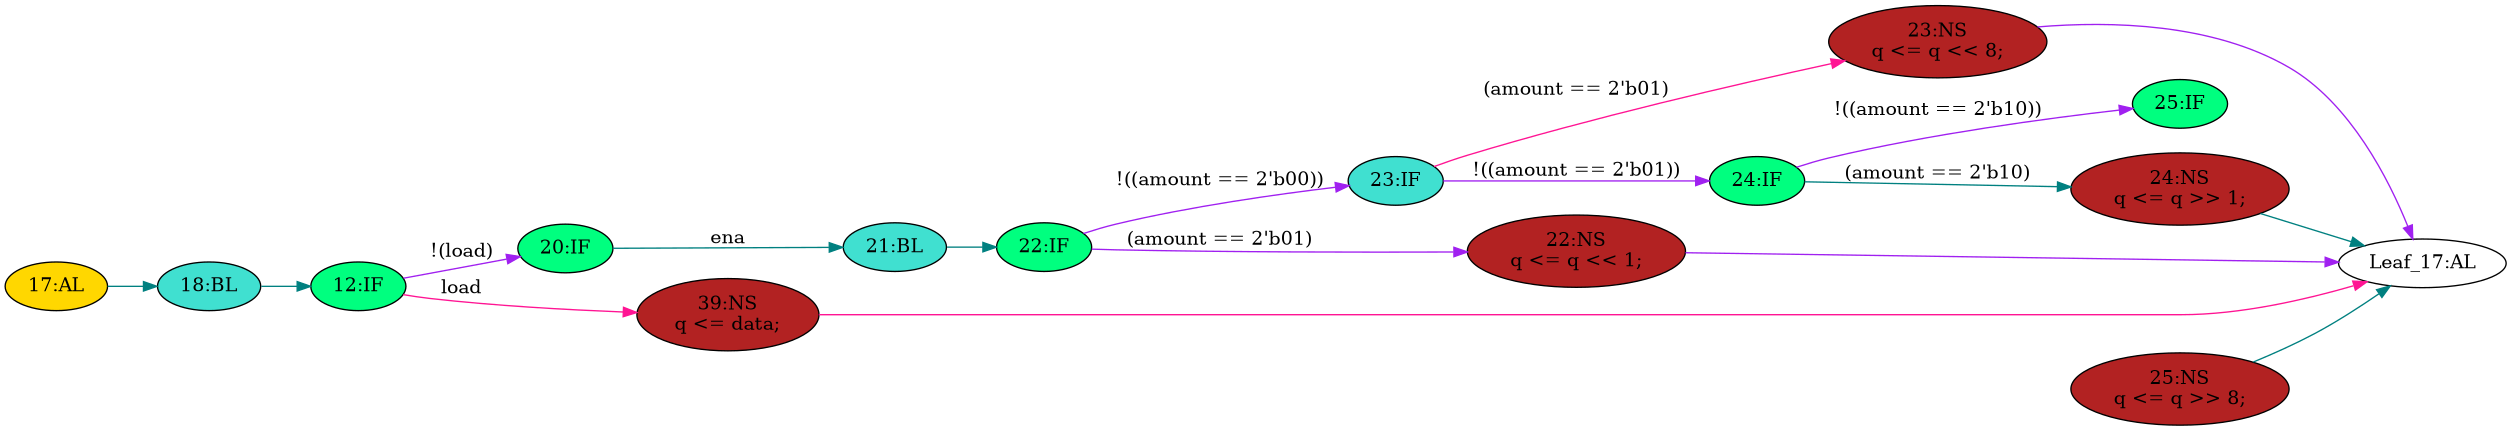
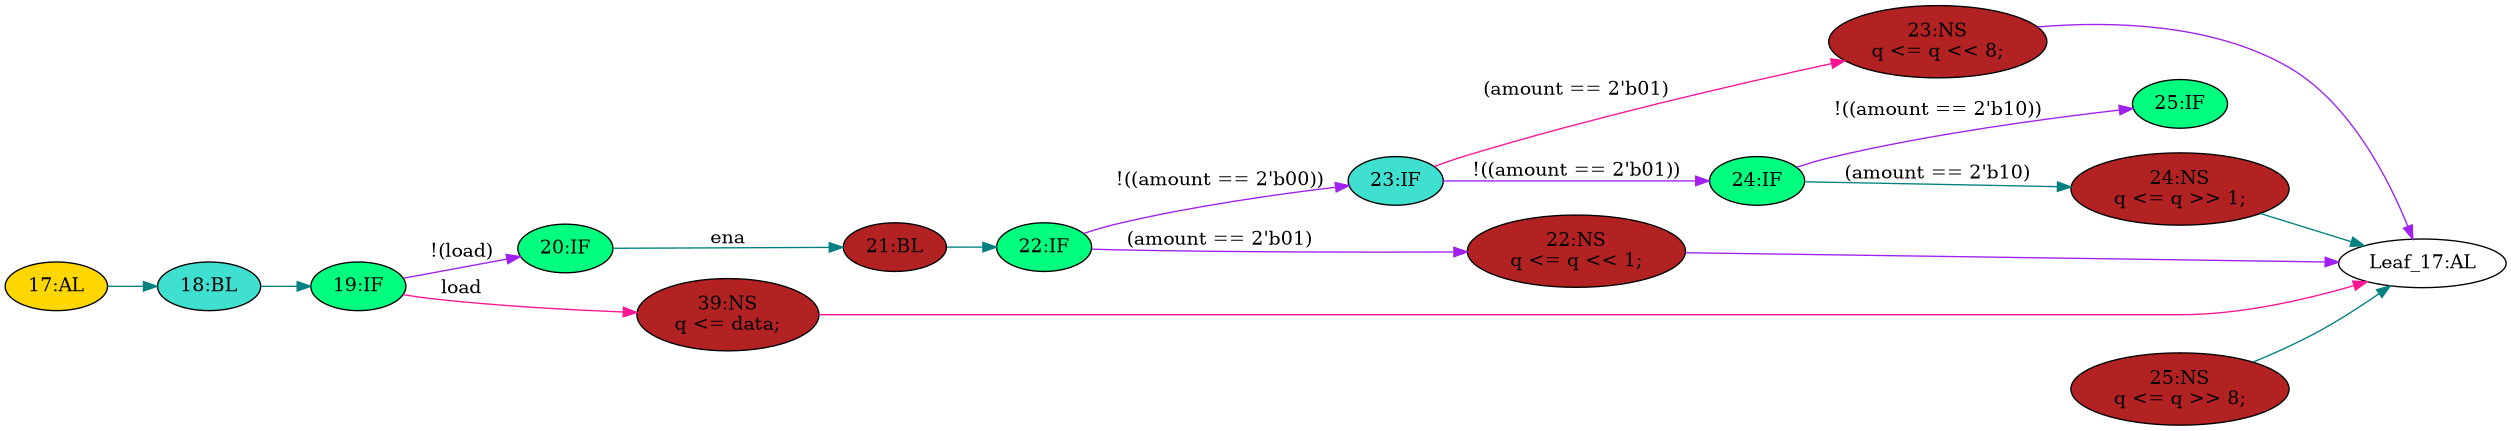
  strict digraph {
    rankdir=LR
    node [fillcolor=springgreen statements="[]" style=filled typ=IfStatement]
    edge [color=teal cond="[]" lineno=None]
    n1 [ast="<pyverilog.vparser.ast.Always object at 0x7f3b7dcb8850>" clk_sens=True fillcolor=gold label="17:AL" sens="['clk']" typ=Always use_var="['load', 'ena', 'amount', 'data', 'q']"]
    n2 [ast="<pyverilog.vparser.ast.Block object at 0x7f3b7dcb8a10>" fillcolor=turquoise label="18:BL" typ=Block]
-   n3 [ast="<pyverilog.vparser.ast.IfStatement object at 0x7f3b7dcb8a50>" label="12:IF"]
+   n3 [ast="<pyverilog.vparser.ast.IfStatement object at 0x7f3b7dcb8a50>" label="19:IF"]
    n4 [ast="<pyverilog.vparser.ast.IfStatement object at 0x7f3b7dcb8ad0>" label="20:IF"]
    n5 [ast="<pyverilog.vparser.ast.NonblockingSubstitution object at 0x7f3b7dca8750>" fillcolor=firebrick label="39:NS\nq <= data;" statements="[<pyverilog.vparser.ast.NonblockingSubstitution object at 0x7f3b7dca8750>]" typ=NonblockingSubstitution]
    n6 [ast="<pyverilog.vparser.ast.IfStatement object at 0x7f3b7dcb8bd0>" fillcolor=turquoise label="23:IF"]
    n7 [ast="<pyverilog.vparser.ast.NonblockingSubstitution object at 0x7f3b7dca8210>" fillcolor=firebrick label="23:NS\nq <= q << 8;" statements="[<pyverilog.vparser.ast.NonblockingSubstitution object at 0x7f3b7dca8210>]" typ=NonblockingSubstitution]
    n8 [ast="<pyverilog.vparser.ast.IfStatement object at 0x7f3b7dcb8c10>" label="24:IF"]
    n9 [def_var="['q']" label="Leaf_17:AL" fillcolor="" statements="" style="" typ=""]
    n10 [ast="<pyverilog.vparser.ast.IfStatement object at 0x7f3b7dcb8c50>" label="25:IF"]
    n11 [ast="<pyverilog.vparser.ast.NonblockingSubstitution object at 0x7f3b7dcb8f50>" fillcolor=firebrick label="24:NS\nq <= q >> 1;" statements="[<pyverilog.vparser.ast.NonblockingSubstitution object at 0x7f3b7dcb8f50>]" typ=NonblockingSubstitution]
    n12 [ast="<pyverilog.vparser.ast.IfStatement object at 0x7f3b7dcb8b90>" label="22:IF"]
    n13 [ast="<pyverilog.vparser.ast.NonblockingSubstitution object at 0x7f3b7dca8490>" fillcolor=firebrick label="22:NS\nq <= q << 1;" statements="[<pyverilog.vparser.ast.NonblockingSubstitution object at 0x7f3b7dca8490>]" typ=NonblockingSubstitution]
-   n14 [ast="<pyverilog.vparser.ast.Block object at 0x7f3b7dcb8b50>" fillcolor=turquoise label="21:BL" typ=Block]
+   n14 [ast="<pyverilog.vparser.ast.Block object at 0x7f3b7dcb8b50>" fillcolor=firebrick label="21:BL" typ=Block]
    n15 [ast="<pyverilog.vparser.ast.NonblockingSubstitution object at 0x7f3b7dcb8c90>" fillcolor=firebrick label="25:NS\nq <= q >> 8;" statements="[<pyverilog.vparser.ast.NonblockingSubstitution object at 0x7f3b7dcb8c90>]" typ=NonblockingSubstitution]
    n1 -> n2
    n2 -> n3
    n3 -> n4 [color=purple cond="['load']" label="!(load)" lineno=19]
    n3 -> n5 [color=deeppink cond="['load']" label=load lineno=19]
    n4 -> n14 [cond="['ena']" label=ena lineno=20]
    n5 -> n9 [color=deeppink]
    n6 -> n7 [color=deeppink cond="['amount']" label="(amount == 2'b01)" lineno=23]
    n6 -> n8 [color=purple cond="['amount']" label="!((amount == 2'b01))" lineno=23]
    n7 -> n9 [color=purple]
    n8 -> n10 [color=purple cond="['amount']" label="!((amount == 2'b10))" lineno=24]
    n8 -> n11 [cond="['amount']" label="(amount == 2'b10)" lineno=24]
    n11 -> n9
    n12 -> n6 [color=purple cond="['amount']" label="!((amount == 2'b00))" lineno=22]
    n12 -> n13 [color=purple cond="['amount']" label="(amount == 2'b01)" lineno=22]
    n13 -> n9 [color=purple]
    n14 -> n12
    n15 -> n9
  }
